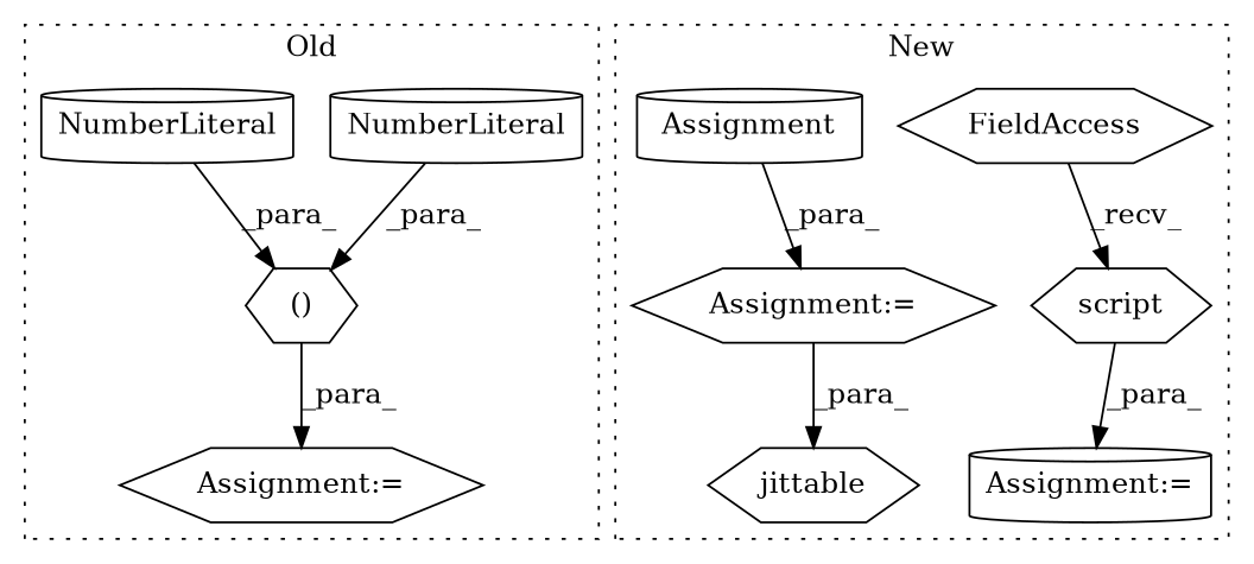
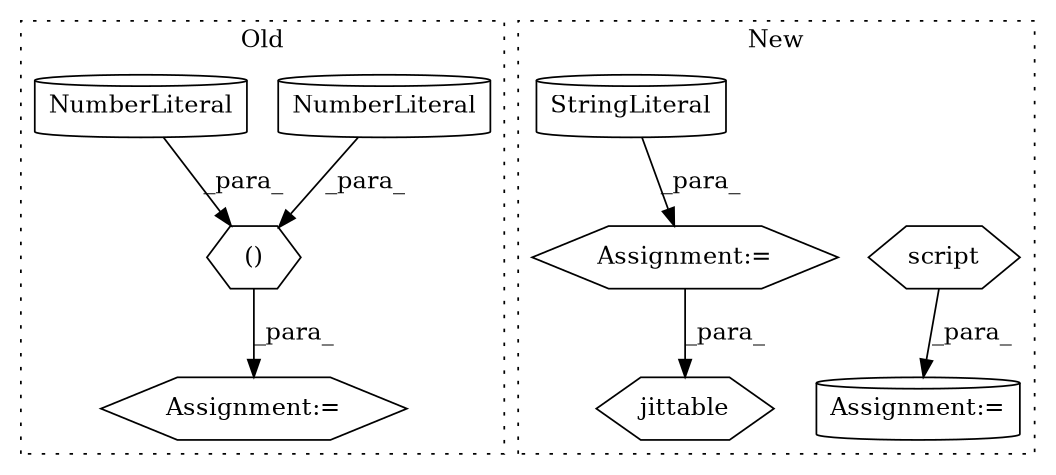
  digraph {
    node [a=7 l=1 s=408 shape=hexagon]
    n1 [a=106 l=15 label="()"]
    n2 [a=34 label=NumberLiteral s=422 shape=cylinder]
    n3 [a=34 label=NumberLiteral shape=cylinder]
    n4 [l=7 label="Assignment:=" s=401]
    n5 [a=32 l="7,1" label=script s="931,954"]
-   n6 [a=22 l=9 label=FieldAccess s=921]
    n7 [a=32 l="9,1" label=jittable s="943,953"]
    n8 [label="Assignment:=" s=865]
-   n9 [a=45 l=45 label=Assignment s=866 shape=cylinder]
+   n9 [a=45 l=45 label=StringLiteral s=866 shape=cylinder]
    n10 [label="Assignment:=" s=920 shape=cylinder]
    subgraph cluster_1 {
      label=Old
      style=dotted
      n1
      n2
      n3
      n4
    }
    subgraph cluster_2 {
      label=New
      style=dotted
      n5
-     n6
      n7
      n8
      n9
      n10
    }
    n1 -> n4 [label=_para_]
    n2 -> n1 [label=_para_]
    n3 -> n1 [label=_para_]
    n5 -> n10 [label=_para_]
-   n6 -> n5 [label=_recv_]
    n8 -> n7 [label=_para_]
    n9 -> n8 [label=_para_]
  }
